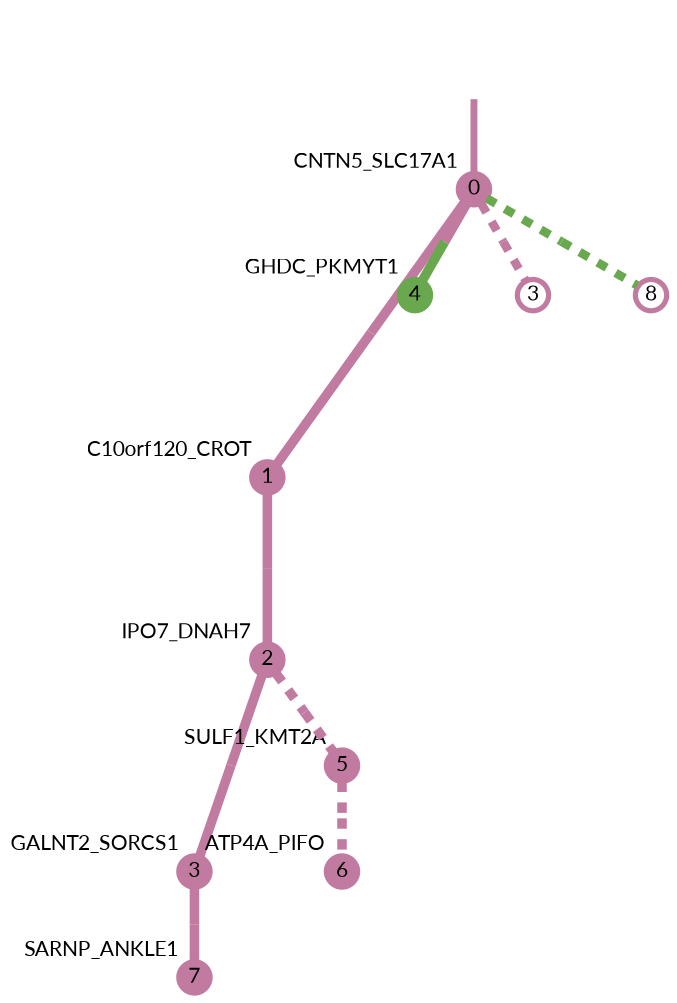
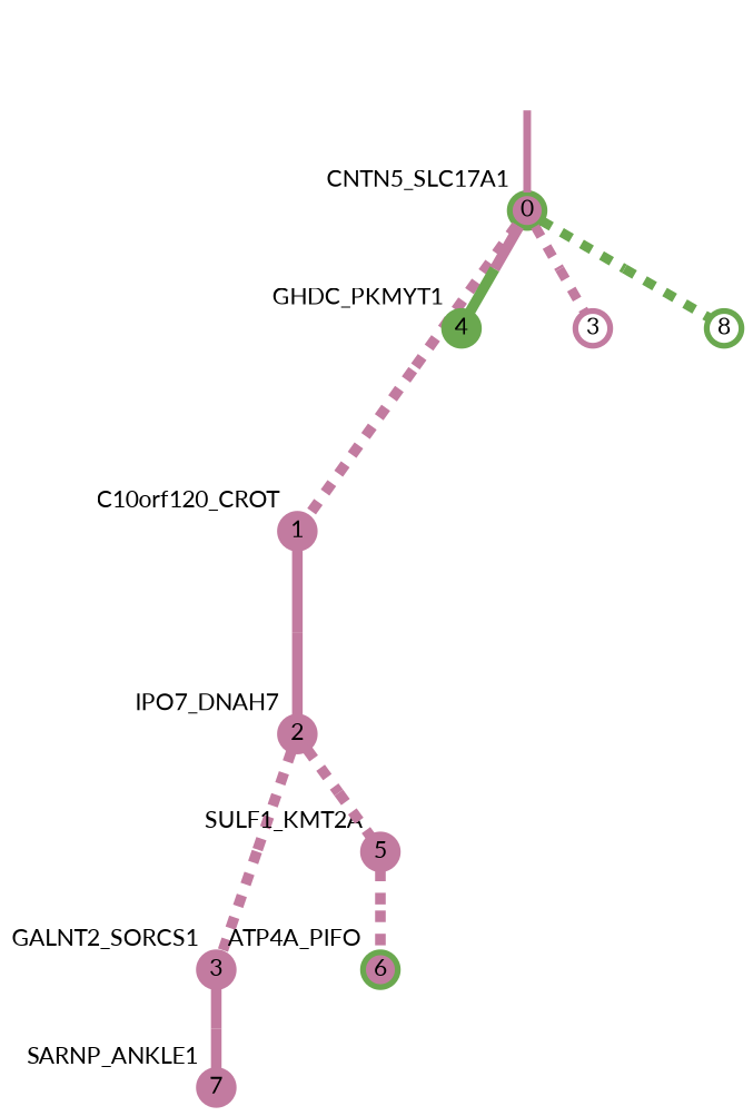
  strict digraph {
    forcelabels=true
    nodesep=0.7
    rankdir=TB
    ranksep=0.6
    splines=false
    node [color="#c27ba0ff" fillcolor="#c27ba0ff" fixedsize=true fontname=Lato fontsize="12pt" penwidth=3 shape=circle style=filled]
    edge [arrowsize=0 color="#c27ba0ff;0.5:#c27ba0ff" minlen=1.1372549533843994 penwidth=5.5 style=solid]
-   0 [height=0.25 xlabel=CNTN5_SLC17A1]
+   0 [color="#6aa84fff" height=0.25 xlabel=CNTN5_SLC17A1]
    1 [height=0.25 xlabel=C10orf120_CROT]
    4 [color="#6aa84fff" fillcolor="#6aa84fff" height=0.25 xlabel=GHDC_PKMYT1]
    n4 [height=0.25 label=3 style=solid]
-   8 [fillcolor="#6aa84fff" height=0.25 style=solid]
+   8 [color="#6aa84fff" fillcolor="#6aa84fff" height=0.25 style=solid]
    2 [height=0.25 xlabel=IPO7_DNAH7]
    3 [height=0.25 xlabel=GALNT2_SORCS1]
    5 [height=0.25 xlabel=SULF1_KMT2A]
    7 [height=0.25 xlabel=SARNP_ANKLE1]
-   6 [height=0.25 xlabel=ATP4A_PIFO]
+   6 [color="#6aa84fff" height=0.25 xlabel=ATP4A_PIFO]
    normal [style=invis xlabel=CNTN5_SLC17A1 color="" fillcolor="" fixedsize="" fontname="" fontsize="" shape=""]
-   0 -> 1 [minlen=3.0]
+   0 -> 1 [minlen=3.0 style=dashed]
    0 -> 4 [color="#c27ba0ff;0.5:#6aa84fff" minlen=1.8627450466156006]
    0 -> n4 [penwidth=5 style=dashed]
    0 -> 8 [color="#6aa84fff;0.5:#6aa84fff" penwidth=5 style=dashed]
    1 -> 2 [minlen=2.1764705181121826]
-   2 -> 3 [minlen=2.098039150238037]
+   2 -> 3 [minlen=2.098039150238037 style=dashed]
    2 -> 5 [minlen=1.4313725233078003 style=dashed]
    3 -> 7 [minlen=1.2745097875595093]
    5 -> 6 [minlen=1.3529411554336548 style=dashed]
    normal -> 0 [color="#c27ba0ff" penwidth=4 minlen=""]
  }
